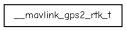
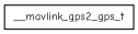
  digraph {
    rankdir=TB
    fontname="Comic Neue"
-   n1 [color=black fillcolor=white fontname="Comic Neue" fontsize=10 height=0.2 label=__mavlink_gps2_rtk_t shape=record style=filled width=0.4]
+   n1 [color=black fillcolor=white fontname="Comic Neue" fontsize=10 height=0.2 label=__mavlink_gps2_gps_t shape=record style=filled width=0.4]
  }
